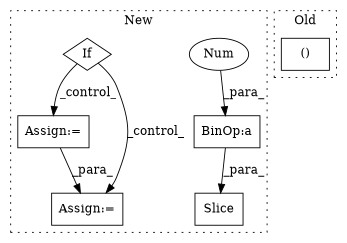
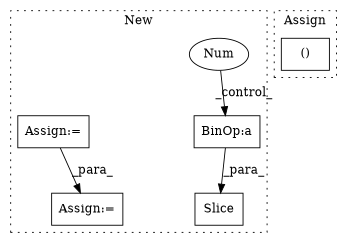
  digraph {
    node [a=68 l=3 shape=box]
    n1 [a=80 l=1 label=Slice s=4475]
    n2 [a=82 l=16 label="BinOp:a" s=4376]
    n3 [a=76 l=1 label=Num s=4392 shape=ellipse]
-   n4 [a=96 l="3,14" label=If s="4301,4320" shape=diamond]
    n5 [label="Assign:=" s=4335]
    n6 [label="Assign:=" s=4655]
    n7 [a=54 label="()" s=4386]
    subgraph cluster_1 {
      label=New
      style=dotted
      n1
      n2
      n3
-     n4
      n5
      n6
    }
    subgraph cluster_2 {
-     label=Old
+     label=Assign
      style=dotted
      n7
    }
    n2 -> n1 [label=_para_]
-   n3 -> n2 [label=_para_]
-   n4 -> n5 [label=_control_]
-   n4 -> n6 [label=_control_]
+   n3 -> n2 [label=_control_]
    n5 -> n6 [label=_para_]
  }
